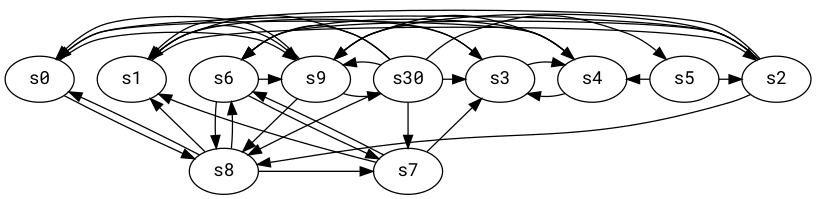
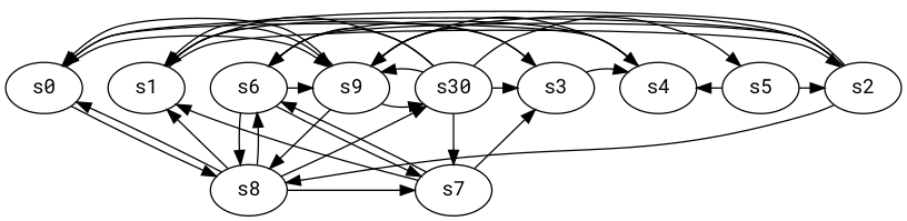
  digraph {
    fontname="Roboto Mono"
    node [fontname="Roboto Mono" player=0]
    edge [fontname="Roboto Mono"]
    s0
    s8
    s9
    s1
    s6 [player=1]
    s7
    n7 [label=s30]
    s4 [player=1]
    s2 [player=1]
    s3
    s5 [player=1]
    s0 -> s8 [constraint="!(time % 6 == 2)"]
    s0 -> s9 [constraint="time == 3 || time == 8"]
    s8 -> s0 [constraint="time % 6 == 0"]
    s8 -> s1 [constraint="time % 5 == 1 || time % 2 == 1"]
    s8 -> s6 [constraint="!(time % 5 == 4)"]
    s8 -> s7 [constraint="time % 5 == 3 || time % 2 == 1"]
-   n7 -> s8 [constraint="time % 2 == 1 || time % 5 == 4"]
+   s8 -> n7 [constraint="time % 2 == 1 || time % 5 == 4"]
    s9 -> s0 [constraint="!(time % 4 == 2)"]
    s9 -> s8 [constraint="time % 5 == 3"]
    s9 -> n7 [constraint="!(time % 6 == 3)"]
    s9 -> s4 [constraint="time == 4 || time == 5"]
    s1 -> s9 [constraint="!(time % 6 == 0)"]
    s1 -> s2 [constraint="time == 3 || time == 7 || time == 8 || time == 9 || time == 16"]
    s1 -> s3 [constraint="time % 8 == 3"]
    s6 -> s8
    s6 -> s9 [constraint="time % 8 == 5"]
    s6 -> s7 [constraint="time % 6 == 0"]
    s7 -> s1 [constraint="!(time % 4 == 3)"]
    s7 -> s6 [constraint="time % 2 == 0 && time % 3 == 1"]
    s7 -> s3 [constraint="time % 2 == 1 && time % 4 == 0"]
    n7 -> s9 [constraint="time == 3 || time == 10"]
    n7 -> s1 [constraint="time == 6 || time == 8 || time == 18"]
    n7 -> s6 [constraint="time % 4 == 2 && time % 4 == 3"]
    n7 -> s7
    n7 -> s3 [constraint="time % 2 == 0 || time % 2 == 0"]
    n7 -> s5 [constraint="time % 5 == 0 || time % 2 == 1"]
    s4 -> s0 [constraint="time == 1 || time == 13 || time == 14"]
    s4 -> s6 [constraint="time % 5 == 4 || time % 5 == 4"]
-   s4 -> s3 [constraint="time == 5 || time == 6 || time == 19 || time == 21"]
    s2 -> s0 [constraint="time % 2 == 1 || time % 4 == 1"]
    s2 -> s8 [constraint="time % 7 == 2"]
    s2 -> s9 [constraint="time % 3 == 0 || time % 5 == 1"]
    s2 -> s1 [constraint="time % 5 == 0 || time % 5 == 3"]
    s2 -> s6 [constraint="time % 2 == 0 && time % 4 == 1"]
    s3 -> s9 [constraint="time % 4 == 3 && time % 5 == 1"]
    s3 -> s4 [constraint="time % 5 == 2 || time % 3 == 1"]
    s5 -> s4 [constraint="time % 5 == 4 || time % 3 == 1"]
    s5 -> s2 [constraint="!(time % 5 == 2)"]
  }
